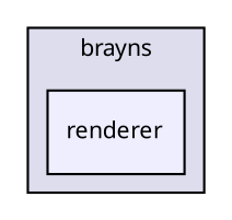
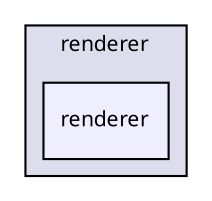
  digraph {
    compound=true
    n1 [fillcolor="#eeeeff" fontname=Sans fontsize=10 label=renderer pencolor=black shape=box style=filled]
    subgraph cluster_1 {
      bgcolor="#ddddee"
      fontname=Sans
      fontsize=10
-     label=brayns
+     label=renderer
      pencolor=black
      n1
    }
  }
